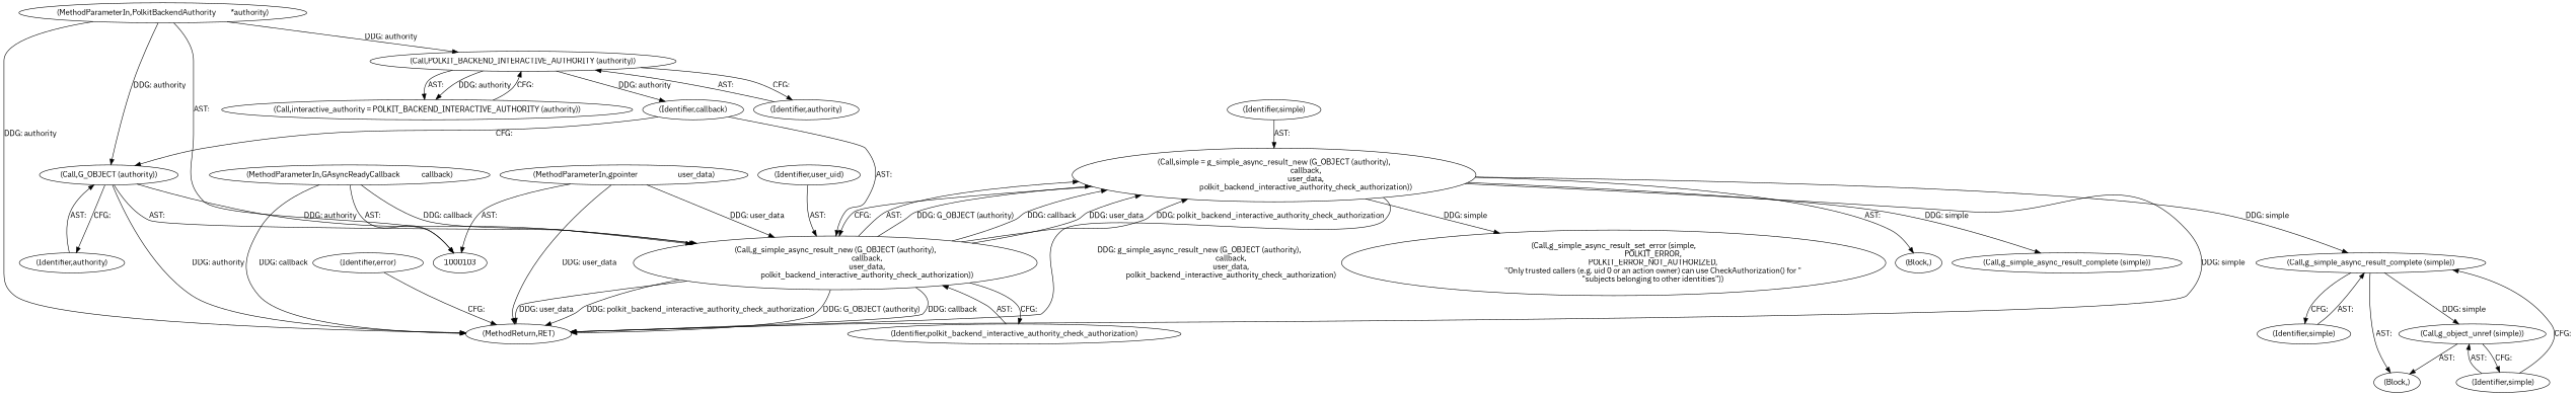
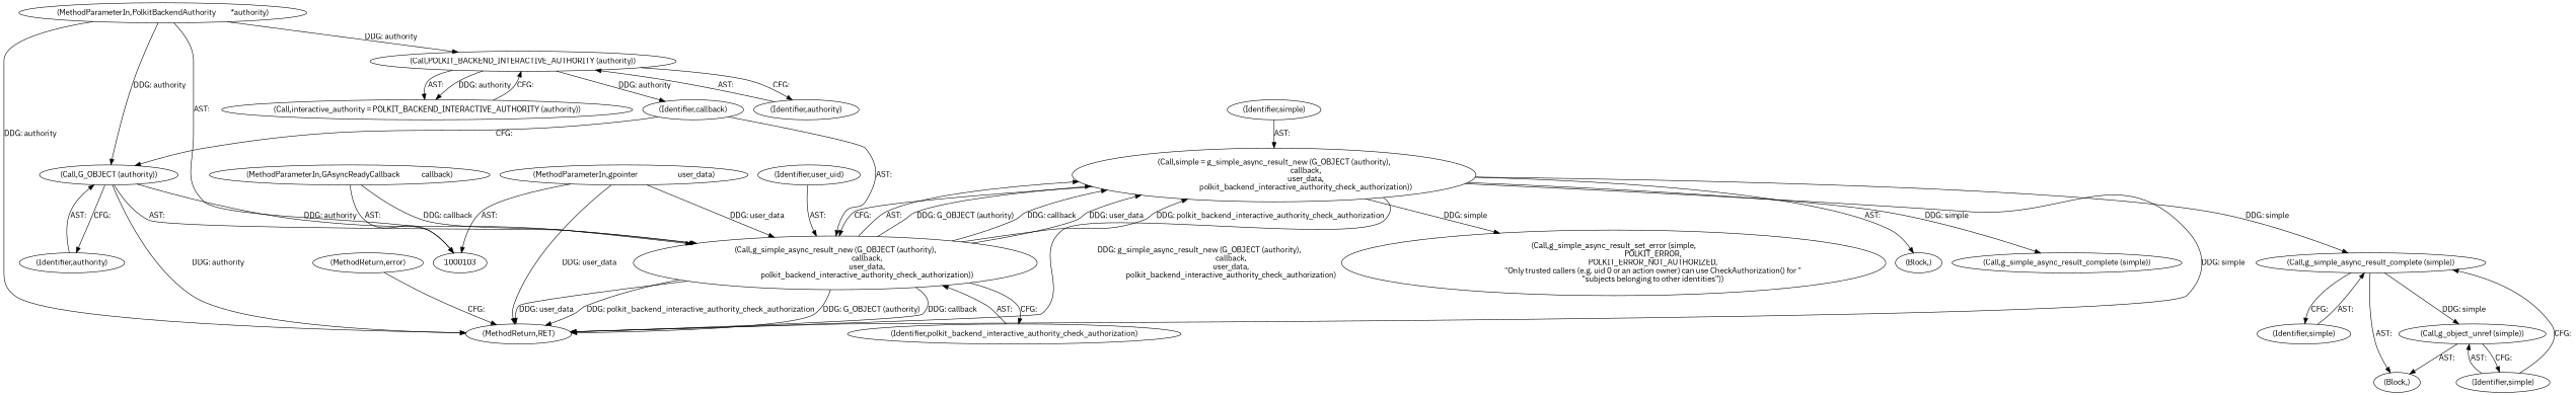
  digraph {
    fontname="IBM Plex Sans"
    node [fontname="IBM Plex Sans"]
    edge [fontname="IBM Plex Sans"]
    n1 [label="(Call,g_simple_async_result_complete (simple))"]
    n2 [label="(Call,g_object_unref (simple))"]
    n3 [label="(Identifier,simple)"]
    n4 [label="(Block,)"]
    n5 [label="(Identifier,simple)"]
    n6 [label="(Call,simple = g_simple_async_result_new (G_OBJECT (authority),\n                                      callback,\n                                      user_data,\n                                      polkit_backend_interactive_authority_check_authorization))"]
    n7 [label="(Call,g_simple_async_result_new (G_OBJECT (authority),\n                                      callback,\n                                      user_data,\n                                      polkit_backend_interactive_authority_check_authorization))"]
    n8 [label="(Call,g_simple_async_result_set_error (simple,\n                                               POLKIT_ERROR,\n                                               POLKIT_ERROR_NOT_AUTHORIZED,\n                                               \"Only trusted callers (e.g. uid 0 or an action owner) can use CheckAuthorization() for \"\n                                               \"subjects belonging to other identities\"))"]
    n9 [label="(Block,)"]
    n10 [label="(Call,g_simple_async_result_complete (simple))"]
    n11 [label="(MethodReturn,RET)"]
    n12 [label="(Identifier,polkit_backend_interactive_authority_check_authorization)"]
    n13 [label="(Call,G_OBJECT (authority))"]
    n14 [label="(Identifier,authority)"]
    n15 [label="(Call,POLKIT_BACKEND_INTERACTIVE_AUTHORITY (authority))"]
    n16 [label="(Call,interactive_authority = POLKIT_BACKEND_INTERACTIVE_AUTHORITY (authority))"]
    n17 [label="(Identifier,authority)"]
    n18 [label="(Identifier,callback)"]
    n19 [label="(MethodParameterIn,PolkitBackendAuthority         *authority)"]
    1000103
    n21 [label="(MethodParameterIn,GAsyncReadyCallback             callback)"]
    n22 [label="(MethodParameterIn,gpointer                        user_data)"]
-   n23 [label="(Identifier,error)"]
+   n23 [label="(MethodReturn,error)"]
    n24 [label="(Identifier,user_uid)"]
    n25 [label="(Identifier,simple)"]
    n1 -> n2 [label="DDG: simple"]
    n1 -> n3 [label="CFG: "]
    n1 -> n4 [label="AST: "]
    n2 -> n4 [label="AST: "]
    n2 -> n5 [label="CFG: "]
    n3 -> n1 [label="AST: "]
    n5 -> n1 [label="CFG: "]
    n5 -> n2 [label="AST: "]
    n6 -> n1 [label="DDG: simple"]
    n6 -> n7 [label="CFG: "]
    n6 -> n8 [label="DDG: simple"]
    n6 -> n9 [label="AST: "]
    n6 -> n10 [label="DDG: simple"]
    n6 -> n11 [label="DDG: g_simple_async_result_new (G_OBJECT (authority),\n                                      callback,\n                                      user_data,\n                                      polkit_backend_interactive_authority_check_authorization)"]
    n6 -> n11 [label="DDG: simple"]
    n7 -> n6 [label="AST: "]
    n7 -> n6 [label="DDG: G_OBJECT (authority)"]
    n7 -> n6 [label="DDG: callback"]
    n7 -> n6 [label="DDG: user_data"]
    n7 -> n6 [label="DDG: polkit_backend_interactive_authority_check_authorization"]
    n7 -> n11 [label="DDG: user_data"]
    n7 -> n11 [label="DDG: polkit_backend_interactive_authority_check_authorization"]
    n7 -> n11 [label="DDG: G_OBJECT (authority)"]
    n7 -> n11 [label="DDG: callback"]
    n7 -> n12 [label="CFG: "]
    n12 -> n7 [label="AST: "]
    n13 -> n7 [label="AST: "]
    n13 -> n7 [label="DDG: authority"]
    n13 -> n11 [label="DDG: authority"]
    n13 -> n14 [label="CFG: "]
    n14 -> n13 [label="AST: "]
    n15 -> n16 [label="AST: "]
    n15 -> n16 [label="DDG: authority"]
    n15 -> n17 [label="CFG: "]
    n15 -> n18 [label="DDG: authority"]
    n16 -> n15 [label="CFG: "]
    n17 -> n15 [label="AST: "]
    n18 -> n7 [label="AST: "]
    n18 -> n13 [label="CFG: "]
    n19 -> n11 [label="DDG: authority"]
    n19 -> n13 [label="DDG: authority"]
    n19 -> n15 [label="DDG: authority"]
    n19 -> 1000103 [label="AST: "]
    n21 -> n7 [label="DDG: callback"]
-   n21 -> n11 [label="DDG: callback"]
    n21 -> 1000103 [label="AST: "]
    n22 -> n7 [label="DDG: user_data"]
    n22 -> n11 [label="DDG: user_data"]
    n22 -> 1000103 [label="AST: "]
    n23 -> n11 [label="CFG: "]
    n24 -> n7 [label="AST: "]
    n25 -> n6 [label="AST: "]
  }
